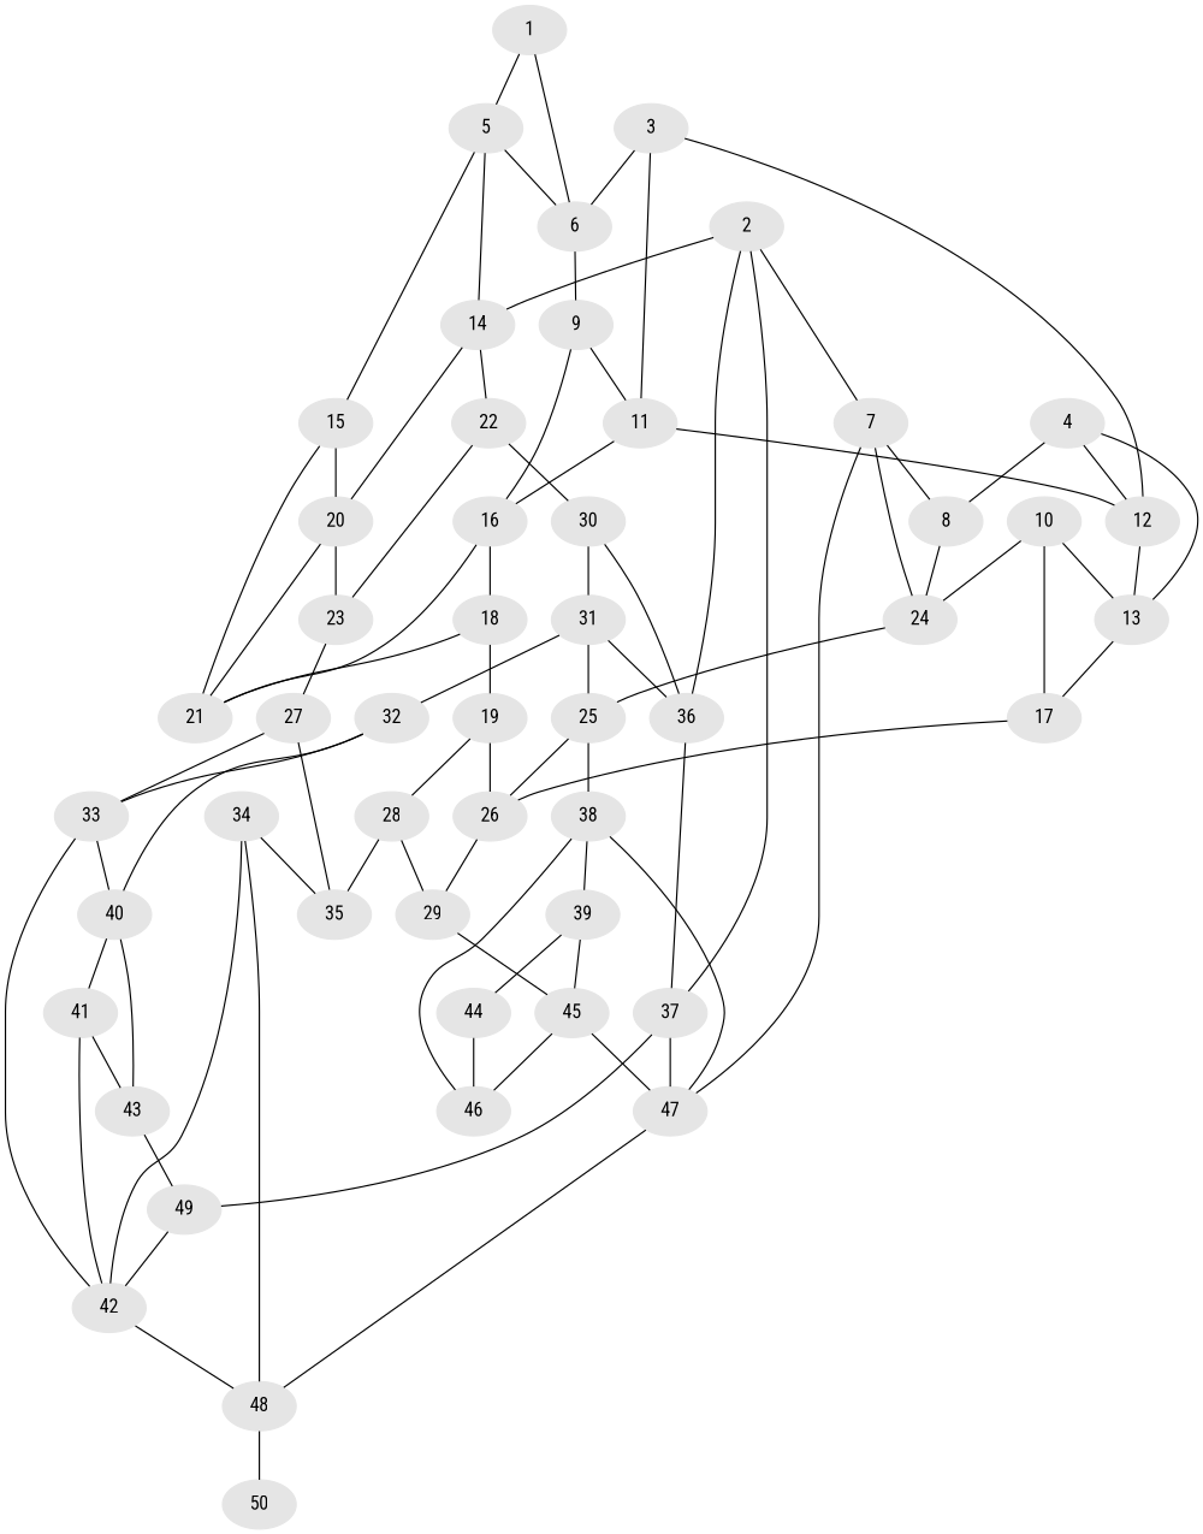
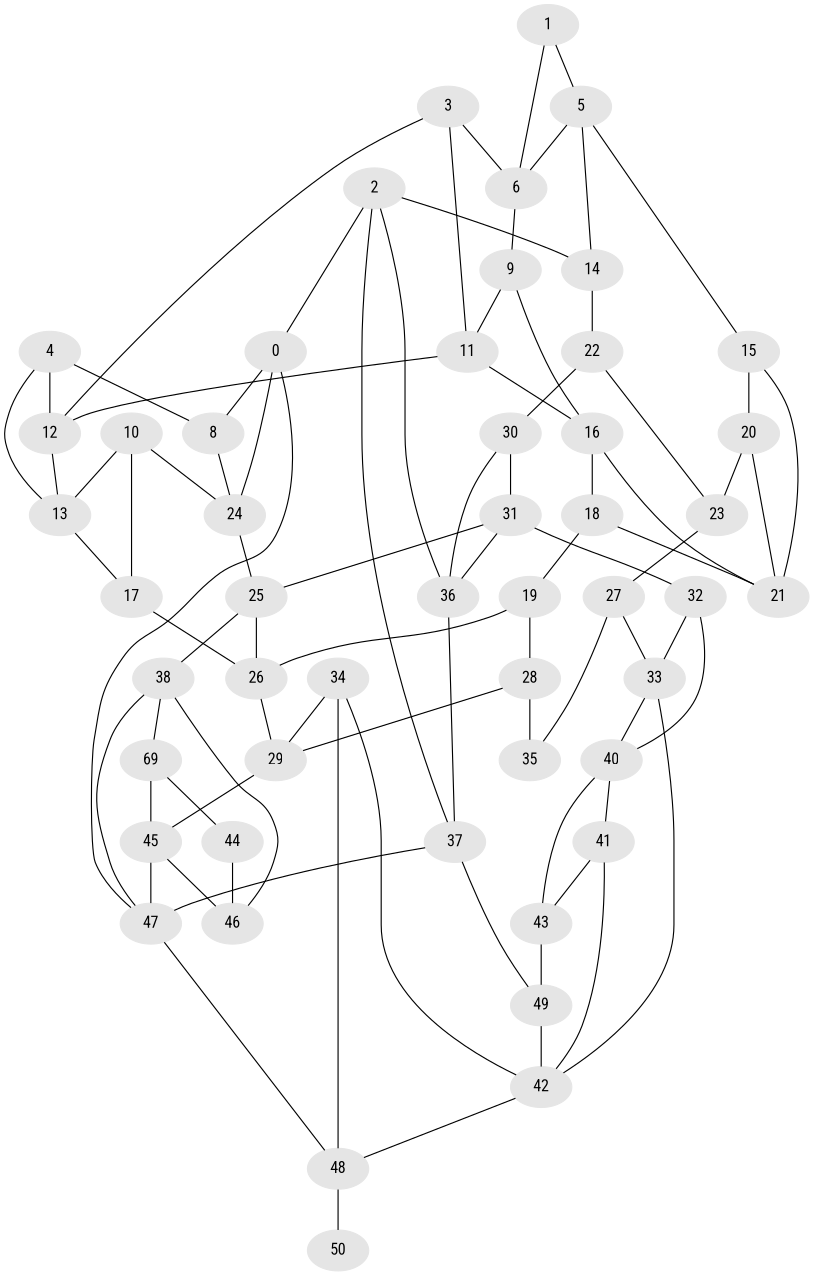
  graph {
    fontname="Roboto Condensed"
    node [color=gray90 fontname="Roboto Condensed" style=filled]
    edge [fontname="Roboto Condensed" weight=1.0]
    1
    5
    6
    14
    15
    9
    2
-   7
+   7 [label=0]
    36
    37
    8
    24
    47
    20
    22
    49
    3
    11
    12
    16
    13
    4
    17
    21
    25
    48
    18
    10
    26
    23
    30
    19
    38
    29
    28
    35
    27
    31
    33
-   39
+   39 [label=69]
    46
    45
    40
    42
    32
    41
    43
    34
    50
    44
    1 -- 5
    1 -- 6
    5 -- 6
    5 -- 14
    5 -- 15
    6 -- 9
-   14 -- 20
    14 -- 22
    15 -- 20
    15 -- 21
    9 -- 11
    9 -- 16
    2 -- 14
    2 -- 7
    2 -- 36
    2 -- 37
    7 -- 8 [weight=2.0]
    7 -- 24
    7 -- 47
    36 -- 37
    37 -- 47
    37 -- 49
    8 -- 24
    24 -- 25
    47 -- 48
    20 -- 21
    20 -- 23
    22 -- 23
    22 -- 30 [weight=2.0]
    49 -- 42
    3 -- 6
    3 -- 11
    3 -- 12
    11 -- 12
    11 -- 16
    12 -- 13
    16 -- 21
    16 -- 18
    13 -- 17
    4 -- 8
    4 -- 12
    4 -- 13
    17 -- 26
    25 -- 26
    25 -- 38
    48 -- 50
    18 -- 21
    18 -- 19
    10 -- 24
    10 -- 13
    10 -- 17
    26 -- 29
    23 -- 27
    30 -- 36
    30 -- 31
    19 -- 26
    19 -- 28
    38 -- 47
    38 -- 39
    38 -- 46
    29 -- 45
    28 -- 29
    28 -- 35 [weight=2.0]
    27 -- 35
    27 -- 33
    31 -- 36
    31 -- 25
    31 -- 32
    33 -- 40
    33 -- 42
    39 -- 45
    39 -- 44
    45 -- 47
    45 -- 46
    40 -- 41
    40 -- 43
    42 -- 48
    32 -- 33
    32 -- 40
    41 -- 42
    41 -- 43
    43 -- 49 [weight=2.0]
    34 -- 48
-   34 -- 35
+   34 -- 29
    34 -- 42
    44 -- 46 [weight=2.0]
  }
